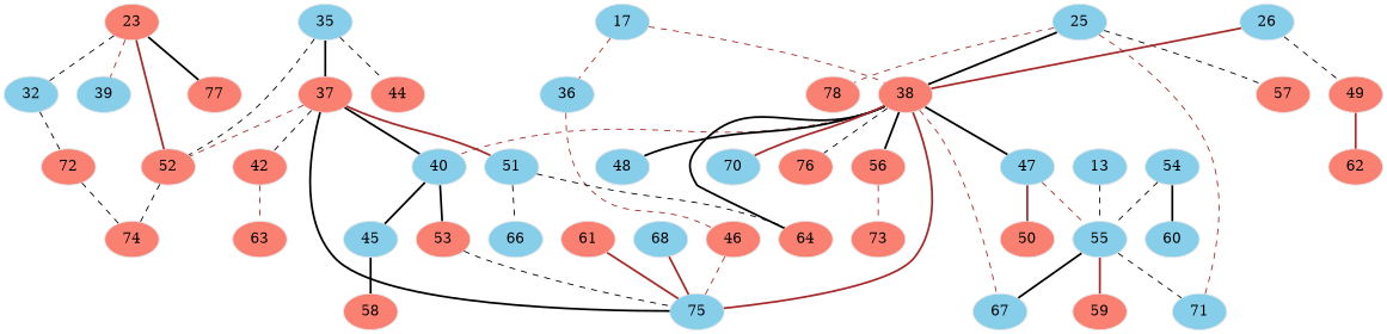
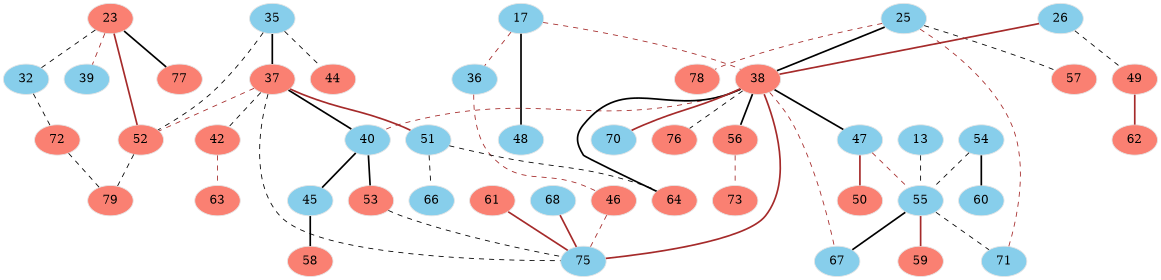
  graph {
    node [color=gray90 fillcolor=salmon style=filled]
    edge [color=black style=dashed]
    17 [fillcolor=skyblue]
    36 [fillcolor=skyblue]
    38 [super="+15+9+6"]
    46
    40 [fillcolor=skyblue super="+29"]
    75 [fillcolor=skyblue super="+69"]
    n7 [fillcolor=skyblue label=48]
    47 [fillcolor=skyblue super="+10"]
    56
    64
    67 [fillcolor=skyblue]
    70 [fillcolor=skyblue]
    76
    23
    32 [fillcolor=skyblue]
    39 [fillcolor=skyblue]
    52 [super="+18"]
    77
    72
-   74
+   74 [label=79]
    25 [fillcolor=skyblue]
    57
    71 [fillcolor=skyblue]
    78
    26 [fillcolor=skyblue]
    49
    62
    35 [fillcolor=skyblue super="+22"]
    37 [super="+11+16+30"]
    44
    42
    51 [fillcolor=skyblue]
    45 [fillcolor=skyblue]
    53 [super="+19+14"]
    63
    66 [fillcolor=skyblue]
    55 [fillcolor=skyblue super="+48+34"]
    50
    73
    58
    59
    n42 [fillcolor=skyblue label=13]
    54 [fillcolor=skyblue]
    60 [fillcolor=skyblue]
    61
    68 [fillcolor=skyblue]
    17 -- 36 [color=brown]
    17 -- 38 [color=brown]
    36 -- 46 [color=brown]
    38 -- 40 [color=brown weight=2]
    38 -- 75 [color=brown style=bold weight=3]
-   38 -- n7 [style=bold]
+   17 -- n7 [style=bold]
    38 -- 47 [style=bold]
    38 -- 56 [style=bold]
    38 -- 64 [style=bold]
    38 -- 67 [color=brown]
    38 -- 70 [color=brown style=bold]
    38 -- 76
    46 -- 75 [color=brown]
    40 -- 45 [style=bold]
    40 -- 53 [style=bold]
    47 -- 55 [color=brown weight=3]
    47 -- 50 [color=brown style=bold]
    56 -- 73 [color=brown]
    23 -- 32
    23 -- 39 [color=brown]
    23 -- 52 [color=brown style=bold]
    23 -- 77 [style=bold]
    32 -- 72
    52 -- 74
    72 -- 74
    25 -- 38 [style=bold]
    25 -- 57
    25 -- 71 [color=brown]
    25 -- 78 [color=brown]
    26 -- 38 [color=brown style=bold]
    26 -- 49
    49 -- 62 [color=brown style=bold]
    35 -- 52
    35 -- 37 [style=bold]
    35 -- 44
    37 -- 40 [style=bold]
-   37 -- 75 [style=bold]
+   37 -- 75
    37 -- 52 [color=brown]
    37 -- 42
    37 -- 51 [color=brown style=bold]
    42 -- 63 [color=brown]
    51 -- 64
    51 -- 66
    45 -- 58 [style=bold]
    53 -- 75
    55 -- 67 [style=bold]
    55 -- 71
    55 -- 59 [color=brown style=bold]
    n42 -- 55
    54 -- 55
    54 -- 60 [style=bold]
    61 -- 75 [color=brown style=bold]
    68 -- 75 [color=brown style=bold]
  }
